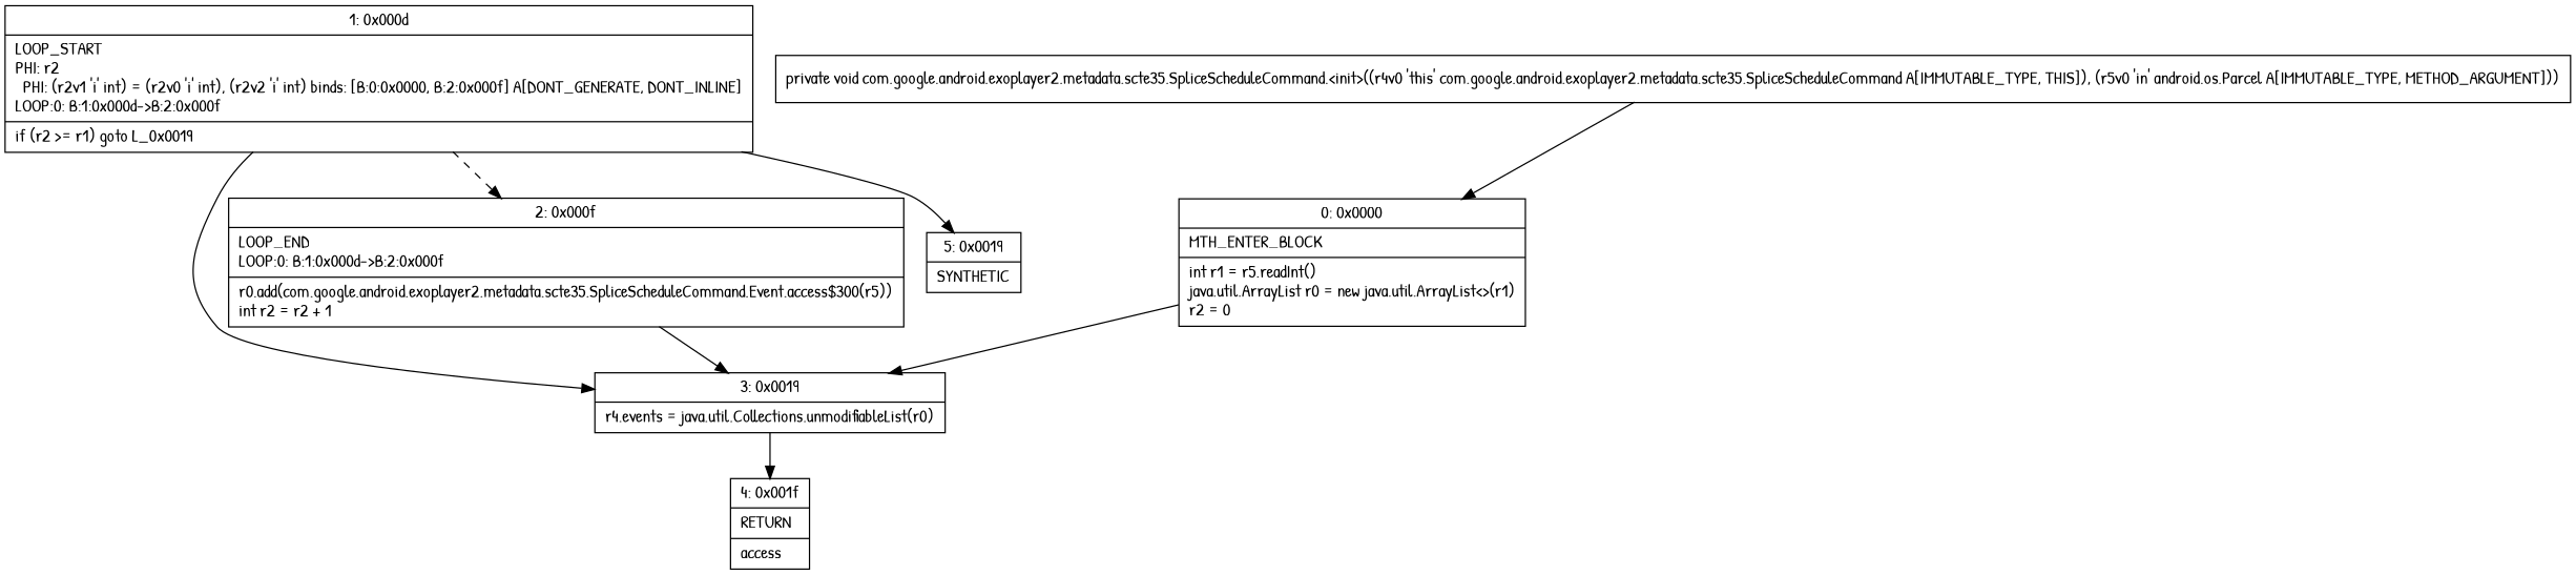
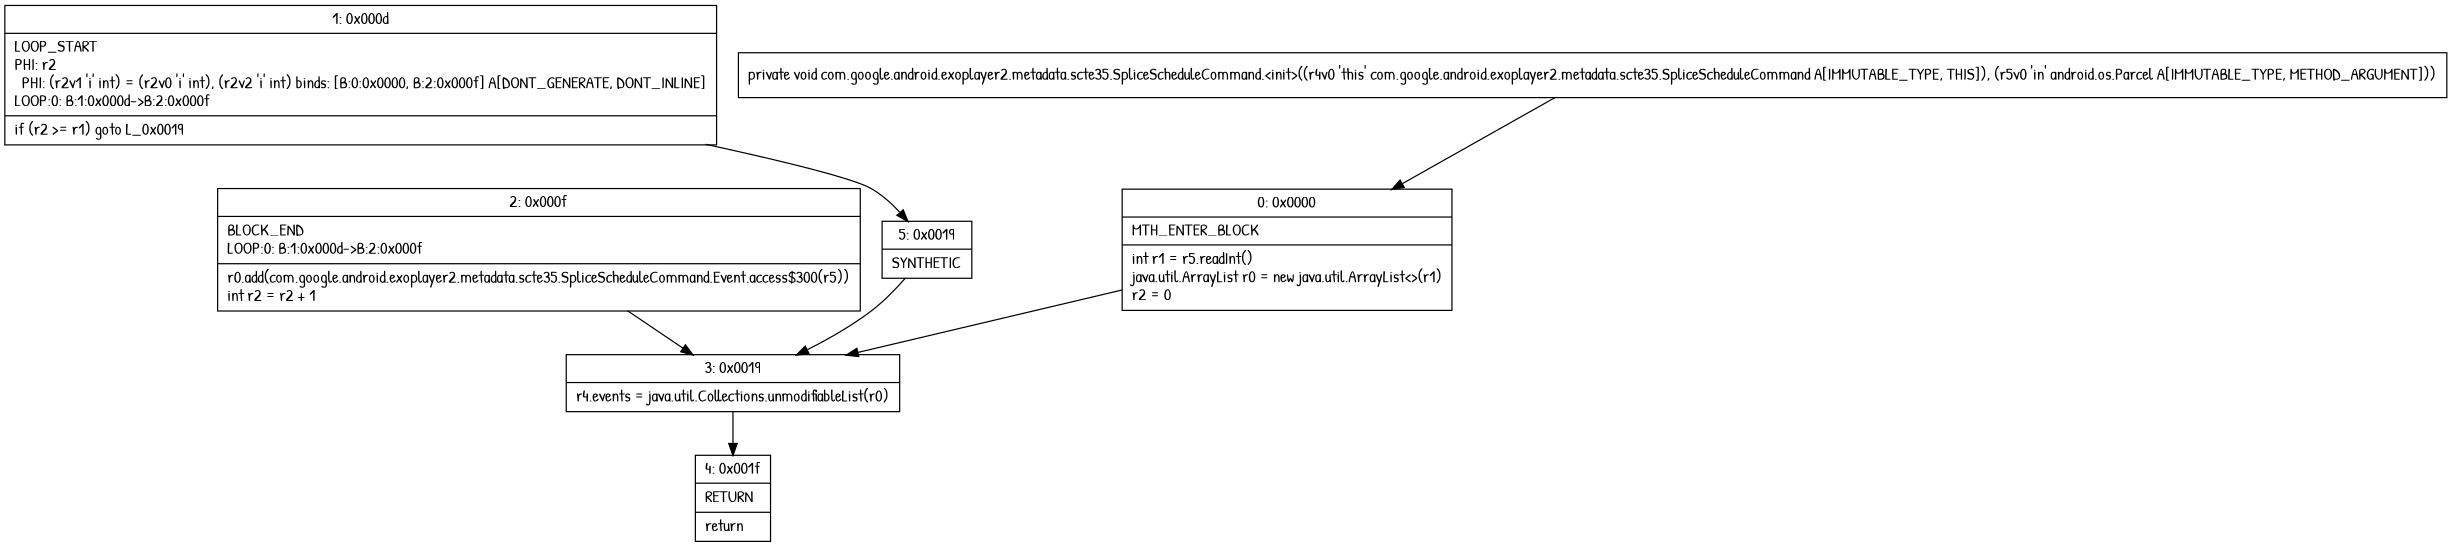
  digraph {
    fontname="Patrick Hand"
    node [fontname="Patrick Hand" shape=record]
    edge [fontname="Patrick Hand"]
    n1 [label="{0\:\ 0x0000|MTH_ENTER_BLOCK\l|int r1 = r5.readInt()\ljava.util.ArrayList r0 = new java.util.ArrayList\<\>(r1)\lr2 = 0\l}"]
    n2 [label="{3\:\ 0x0019|r4.events = java.util.Collections.unmodifiableList(r0)\l}"]
    n3 [label="{1\:\ 0x000d|LOOP_START\lPHI: r2 \l  PHI: (r2v1 'i' int) = (r2v0 'i' int), (r2v2 'i' int) binds: [B:0:0x0000, B:2:0x000f] A[DONT_GENERATE, DONT_INLINE]\lLOOP:0: B:1:0x000d\-\>B:2:0x000f\l|if (r2 \>= r1) goto L_0x0019\l}"]
-   n4 [label="{2\:\ 0x000f|LOOP_END\lLOOP:0: B:1:0x000d\-\>B:2:0x000f\l|r0.add(com.google.android.exoplayer2.metadata.scte35.SpliceScheduleCommand.Event.access$300(r5))\lint r2 = r2 + 1\l}"]
+   n4 [label="{2\:\ 0x000f|BLOCK_END\lLOOP:0: B:1:0x000d\-\>B:2:0x000f\l|r0.add(com.google.android.exoplayer2.metadata.scte35.SpliceScheduleCommand.Event.access$300(r5))\lint r2 = r2 + 1\l}"]
    n5 [label="{5\:\ 0x0019|SYNTHETIC\l}"]
-   n6 [label="{4\:\ 0x001f|RETURN\l|access\l}"]
+   n6 [label="{4\:\ 0x001f|RETURN\l|return\l}"]
    n7 [label="{private void com.google.android.exoplayer2.metadata.scte35.SpliceScheduleCommand.\<init\>((r4v0 'this' com.google.android.exoplayer2.metadata.scte35.SpliceScheduleCommand A[IMMUTABLE_TYPE, THIS]), (r5v0 'in' android.os.Parcel A[IMMUTABLE_TYPE, METHOD_ARGUMENT])) }"]
    n1 -> n2
    n2 -> n6
-   n3 -> n4 [style=dashed]
    n3 -> n5
    n4 -> n2
-   n3 -> n2
+   n5 -> n2
    n7 -> n1
  }
